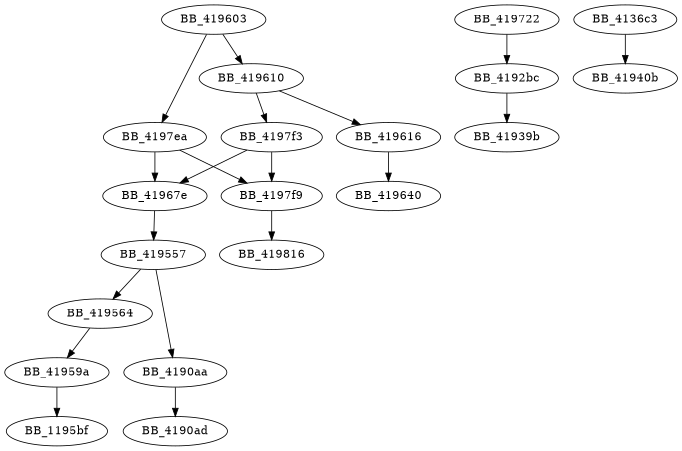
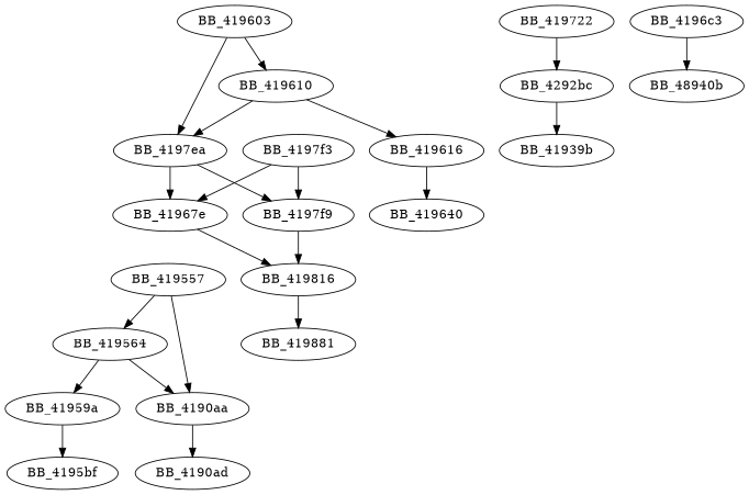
  digraph {
    BB_4190aa
    BB_4190ad
-   BB_4192bc
+   BB_4192bc [label=BB_4292bc]
    BB_41939b
    BB_419557
    BB_419564
    n7 [label=BB_41959a]
-   BB_4195bf [label=BB_1195bf]
+   BB_4195bf
    BB_419603
    BB_419610
    BB_4197ea
    BB_419616
    BB_41967e
    BB_4197f9
    BB_419640
    BB_4197f3
-   BB_4196c3 [label=BB_4136c3]
-   BB_41940b
+   BB_4196c3
+   BB_41940b [label=BB_48940b]
    BB_419722
    BB_419816
+   BB_419881
    BB_4190aa -> BB_4190ad
    BB_4192bc -> BB_41939b
    BB_419557 -> BB_4190aa
    BB_419557 -> BB_419564
+   BB_419564 -> BB_4190aa
    BB_419564 -> n7
    n7 -> BB_4195bf
    BB_419603 -> BB_419610
    BB_419603 -> BB_4197ea
-   BB_419610 -> BB_4197f3
+   BB_419610 -> BB_4197ea
    BB_419610 -> BB_419616
    BB_4197ea -> BB_41967e
    BB_4197ea -> BB_4197f9
    BB_419616 -> BB_419640
-   BB_41967e -> BB_419557
+   BB_41967e -> BB_419816
    BB_4197f9 -> BB_419816
    BB_4197f3 -> BB_41967e
    BB_4197f3 -> BB_4197f9
    BB_4196c3 -> BB_41940b
    BB_419722 -> BB_4192bc
+   BB_419816 -> BB_419881
  }
